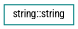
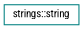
  digraph {
    rankdir=LR
    fontname="Roboto Condensed"
-   n1 [color=teal fillcolor=white fontname="Roboto Condensed" fontsize=10 height=0.2 label="string::string" shape=record style=filled width=0.4]
+   n1 [color=teal fillcolor=white fontname="Roboto Condensed" fontsize=10 height=0.2 label="strings::string" shape=record style=filled width=0.4]
  }
